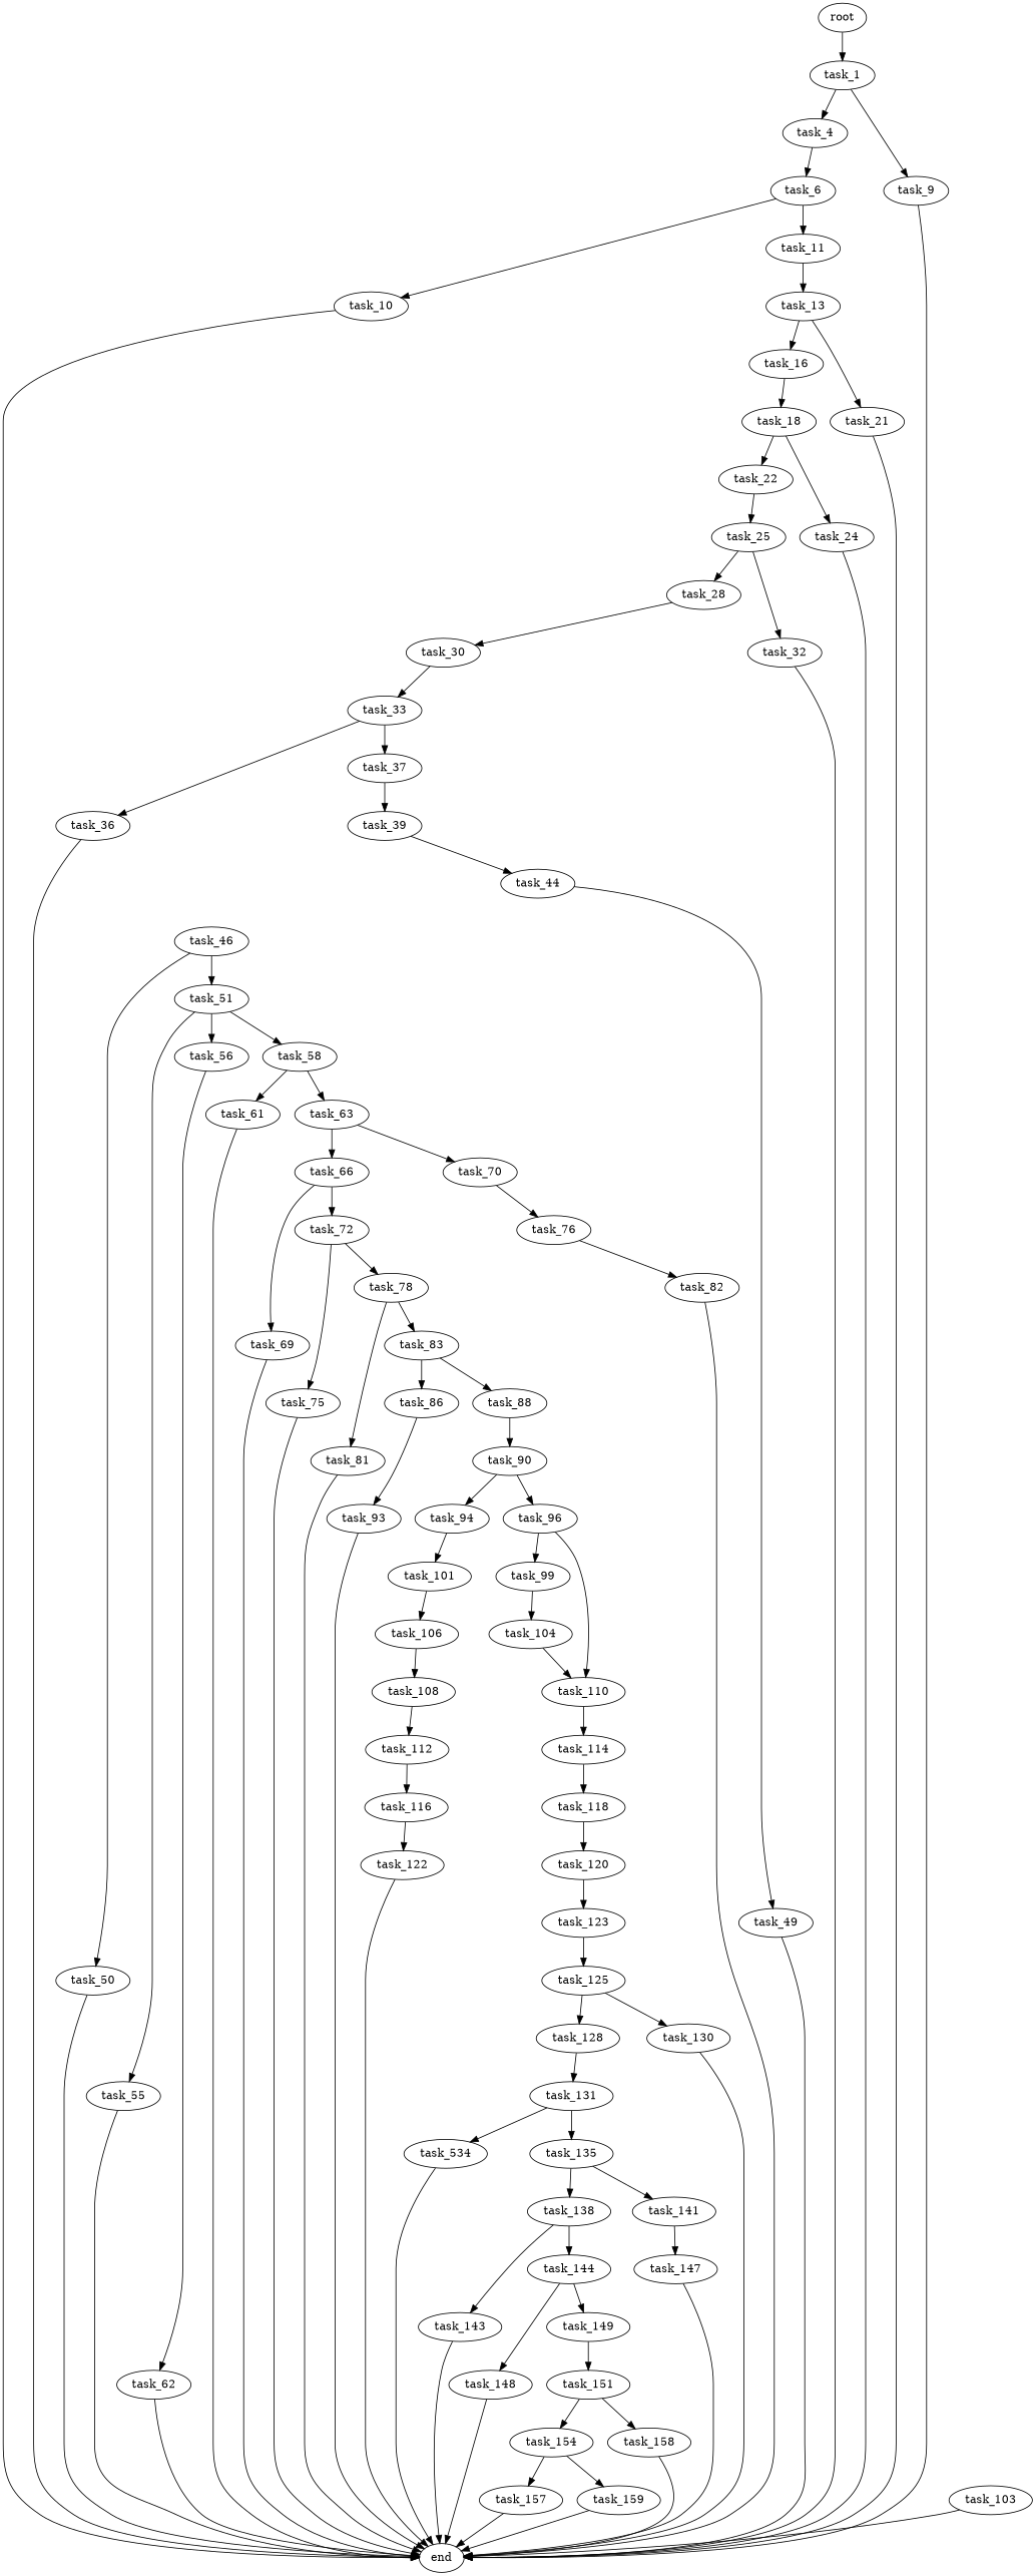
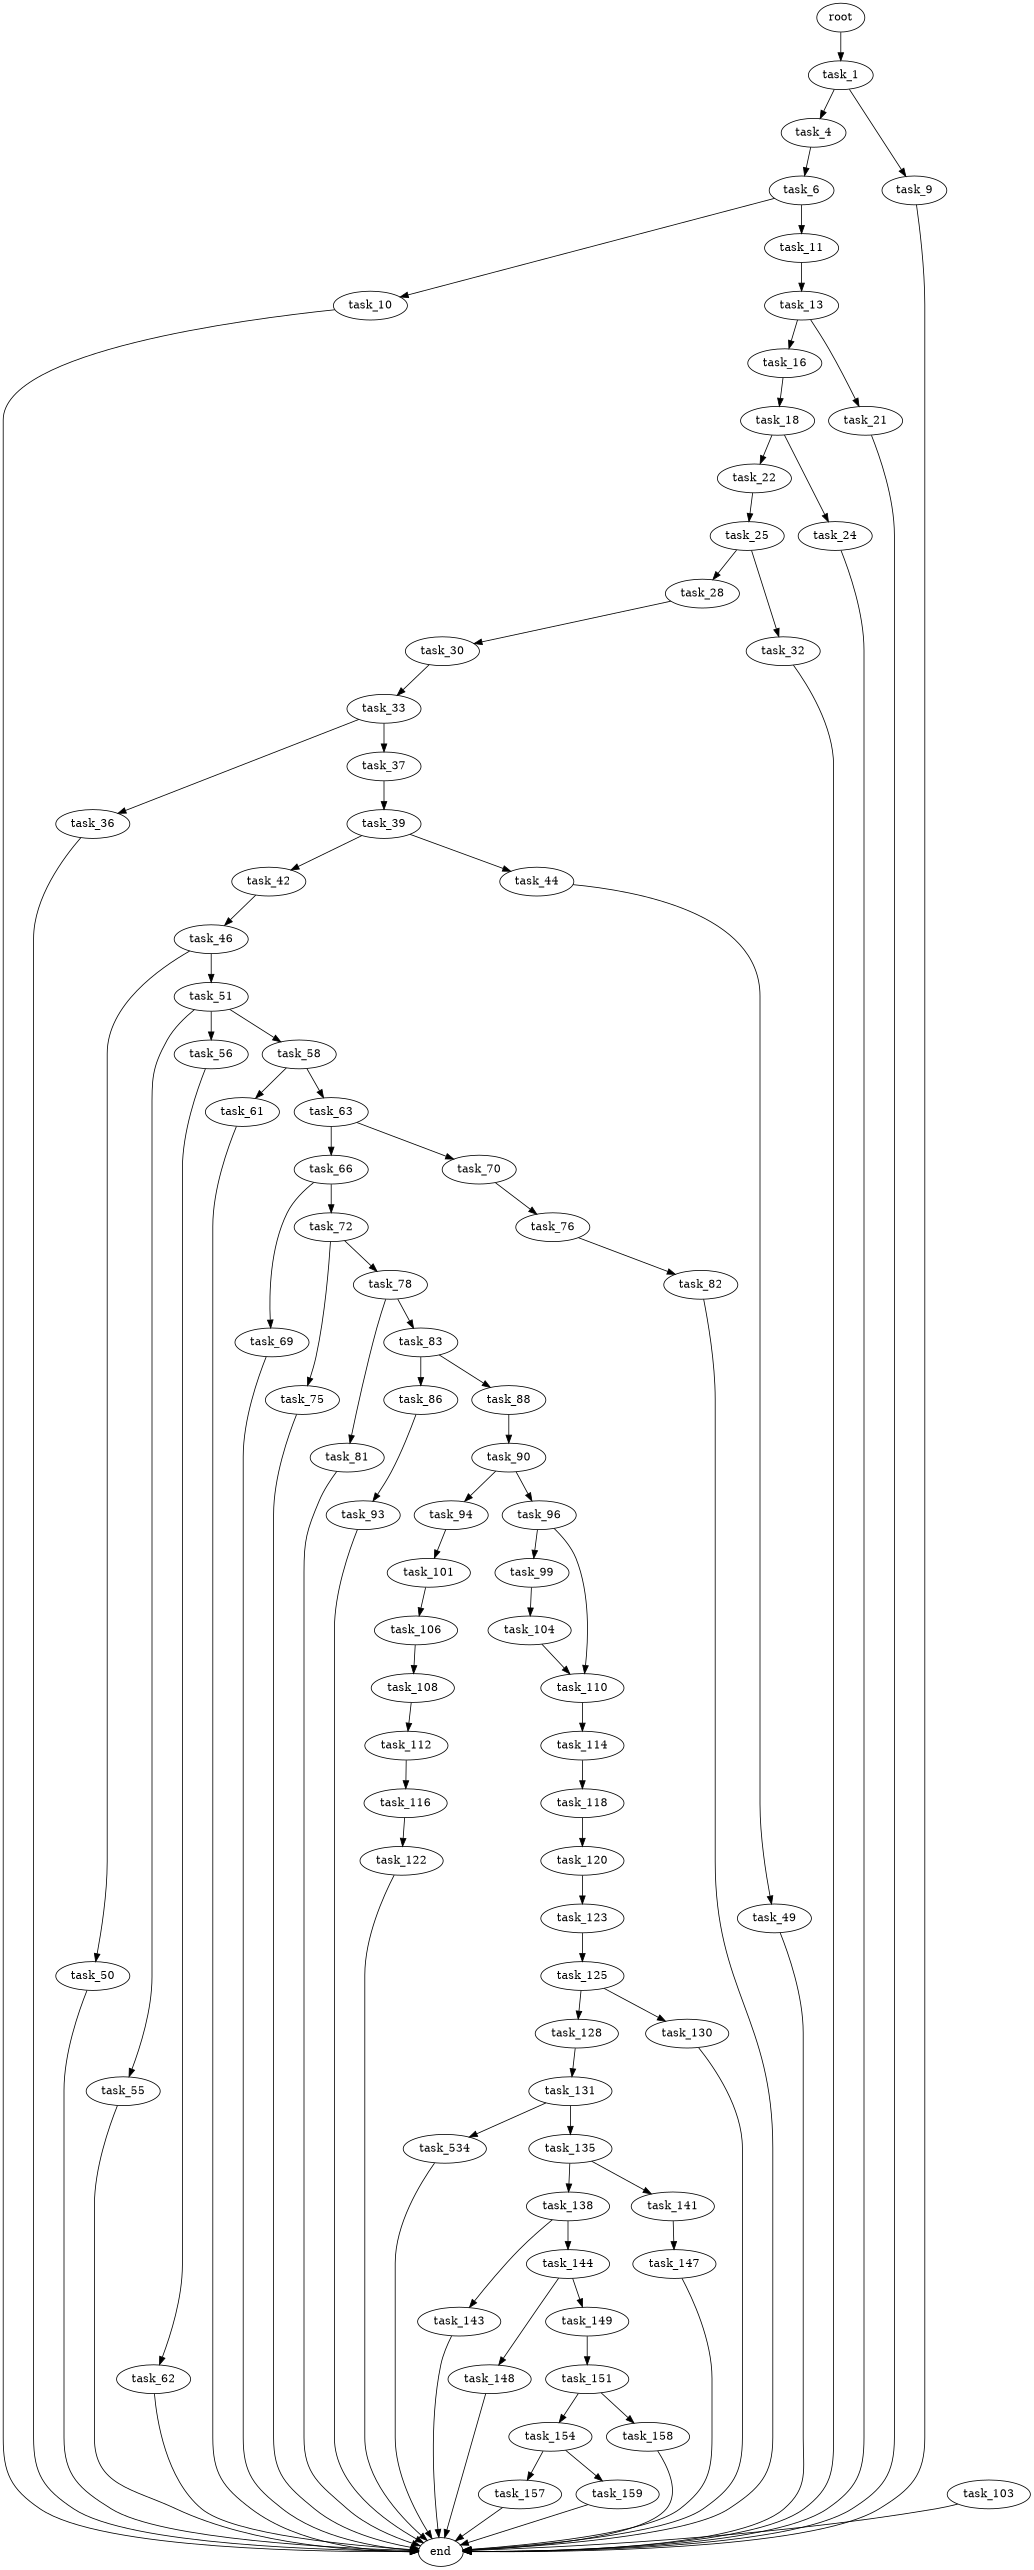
  digraph {
    root
    task_1
    task_4
    task_9
    task_6
    end
    task_10
    task_11
    task_13
    task_16
    task_21
    task_18
    task_22
    task_24
    task_25
    task_28
    task_32
    task_30
    task_33
    task_36
    task_37
    task_39
+   task_42
    task_44
    task_46
    task_49
    task_50
    task_51
    task_55
    task_56
    task_58
    task_62
    task_61
    task_63
    task_66
    task_70
    task_69
    task_72
    task_76
    task_75
    task_78
    task_82
    task_81
    task_83
    task_86
    task_88
    task_93
    task_90
    task_94
    task_96
    task_101
    task_99
    task_110
    task_106
    task_104
    task_103
    task_108
    task_114
    task_112
    task_118
    task_116
    task_122
    task_120
    task_123
    task_125
    task_128
    task_130
    task_131
    n69 [label=task_534]
    task_135
    task_138
    task_141
    task_143
    task_144
    task_147
    task_148
    task_149
    task_151
    task_154
    task_158
    task_157
    task_159
    root -> task_1
    task_1 -> task_4
    task_1 -> task_9
    task_4 -> task_6
    task_9 -> end
    task_6 -> task_10
    task_6 -> task_11
    task_10 -> end
    task_11 -> task_13
    task_13 -> task_16
    task_13 -> task_21
    task_16 -> task_18
    task_21 -> end
    task_18 -> task_22
    task_18 -> task_24
    task_22 -> task_25
    task_24 -> end
    task_25 -> task_28
    task_25 -> task_32
    task_28 -> task_30
    task_32 -> end
    task_30 -> task_33
    task_33 -> task_36
    task_33 -> task_37
    task_36 -> end
    task_37 -> task_39
+   task_39 -> task_42
    task_39 -> task_44
+   task_42 -> task_46
    task_44 -> task_49
    task_46 -> task_50
    task_46 -> task_51
    task_49 -> end
    task_50 -> end
    task_51 -> task_55
    task_51 -> task_56
    task_51 -> task_58
    task_55 -> end
    task_56 -> task_62
    task_58 -> task_61
    task_58 -> task_63
    task_62 -> end
    task_61 -> end
    task_63 -> task_66
    task_63 -> task_70
    task_66 -> task_69
    task_66 -> task_72
    task_70 -> task_76
    task_69 -> end
    task_72 -> task_75
    task_72 -> task_78
    task_76 -> task_82
    task_75 -> end
    task_78 -> task_81
    task_78 -> task_83
    task_82 -> end
    task_81 -> end
    task_83 -> task_86
    task_83 -> task_88
    task_86 -> task_93
    task_88 -> task_90
    task_93 -> end
    task_90 -> task_94
    task_90 -> task_96
    task_94 -> task_101
    task_96 -> task_99
    task_96 -> task_110
    task_101 -> task_106
    task_99 -> task_104
    task_110 -> task_114
    task_106 -> task_108
    task_104 -> task_110
    task_103 -> end
    task_108 -> task_112
    task_114 -> task_118
    task_112 -> task_116
    task_118 -> task_120
    task_116 -> task_122
    task_122 -> end
    task_120 -> task_123
    task_123 -> task_125
    task_125 -> task_128
    task_125 -> task_130
    task_128 -> task_131
    task_130 -> end
    task_131 -> n69
    task_131 -> task_135
    n69 -> end
    task_135 -> task_138
    task_135 -> task_141
    task_138 -> task_143
    task_138 -> task_144
    task_141 -> task_147
    task_143 -> end
    task_144 -> task_148
    task_144 -> task_149
    task_147 -> end
    task_148 -> end
    task_149 -> task_151
    task_151 -> task_154
    task_151 -> task_158
    task_154 -> task_157
    task_154 -> task_159
    task_158 -> end
    task_157 -> end
    task_159 -> end
  }
